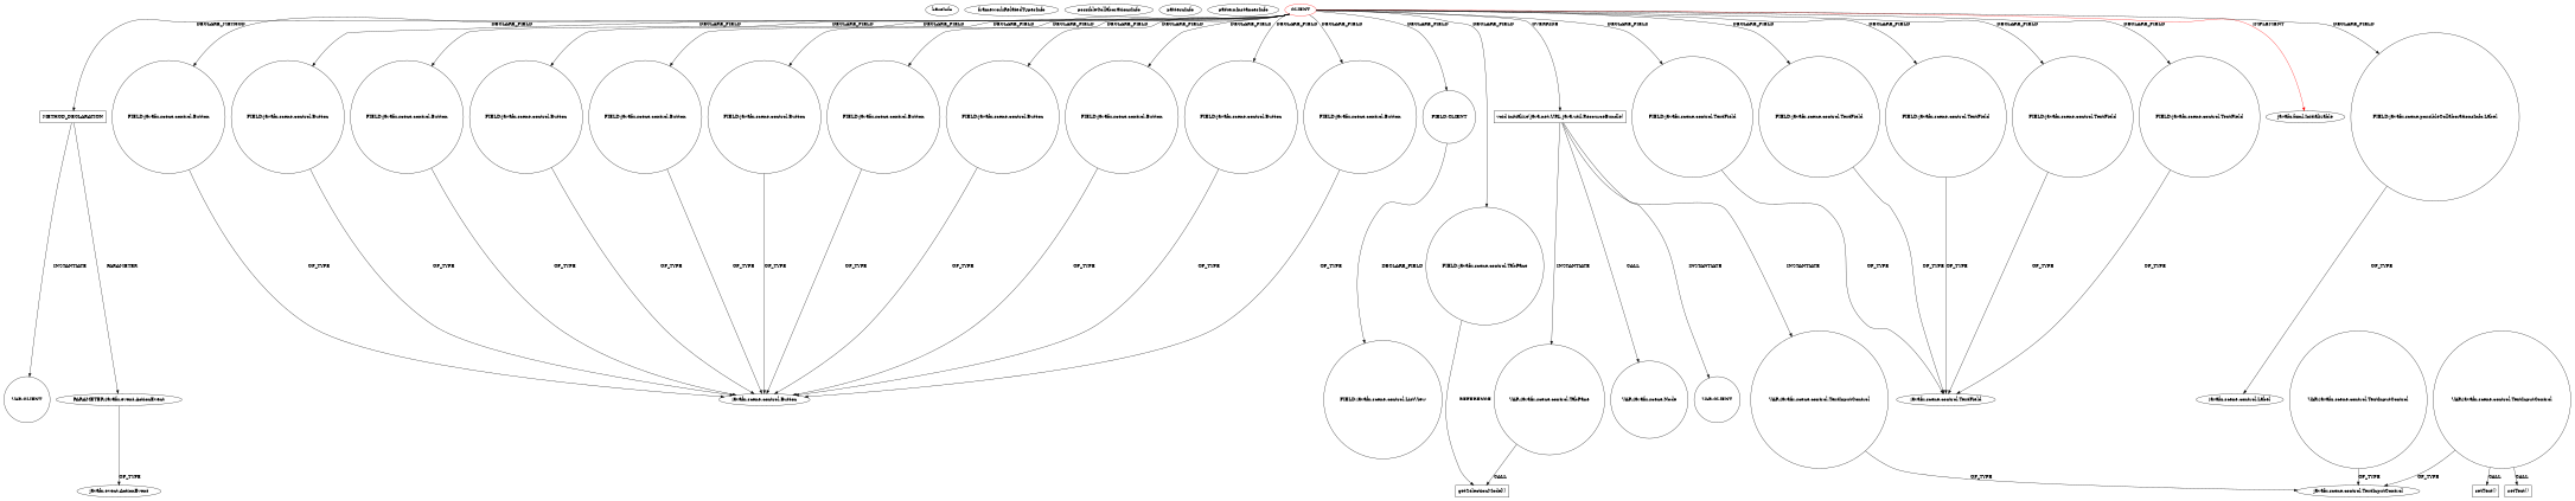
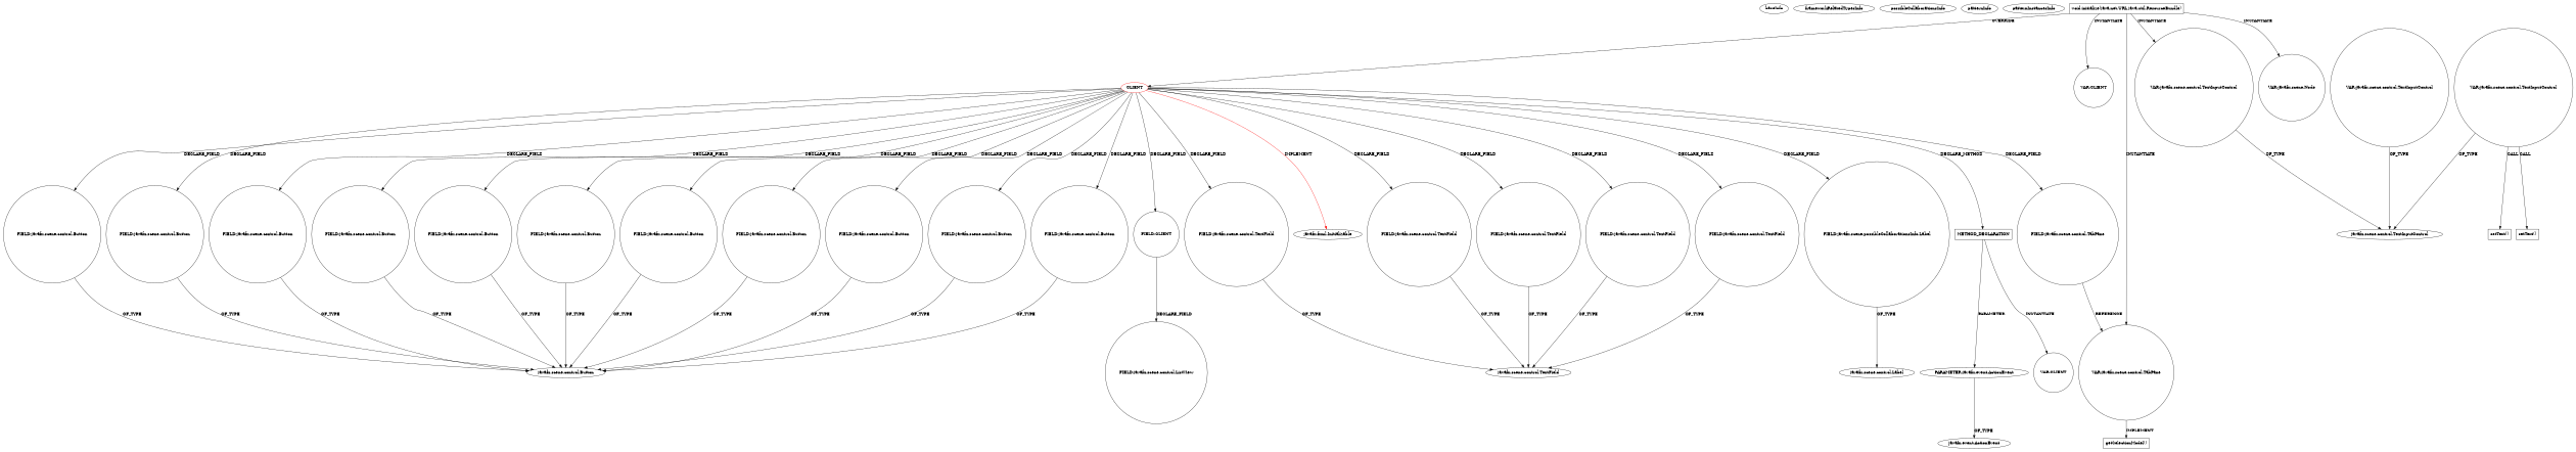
  digraph {
    node [isFrameworkType=false vertexType=FIELD_DECLARATION shape=circle]
    baseInfo [category=pattern graphId=43 isAnonymous=false possibleRelation=false isFrameworkType="" vertexType="" shape=""]
    frameworkRelatedTypesInfo [0="javafx.fxml.Initializable" isFrameworkType="" vertexType="" shape=""]
    possibleCollaborationsInfo [isFrameworkType="" vertexType="" shape=""]
    patternInfo [frequency=2.0 patternRootClient=0 isFrameworkType="" vertexType="" shape=""]
    patternInstancesInfo [0="hock323-eventManager~/hock323-eventManager/EventManager-master/src/eventManager/controller/pokerTournament/TournamentController.java~TournamentController~3009" 1="dony1990-ProsDesktop~/dony1990-ProsDesktop/ProsDesktop-master/src/nicon/NiconDesktop/guifx/NiconNavigator/NavegadorController.java~NavegadorController~2563" isFrameworkType="" vertexType="" shape=""]
    n6 [label="PARAMETER:javafx.event.ActionEvent" vertexType=PARAMETER_DECLARATION shape=""]
    n7 [label="javafx.event.ActionEvent" vertexType=FRAMEWORK_CLASS_TYPE shape=""]
    n8 [label=METHOD_DECLARATION shape=box vertexType=CLIENT_METHOD_DECLARATION]
    n9 [label="VAR:CLIENT" vertexType=VARIABLE_EXPRESION]
    n10 [color=red label=CLIENT vertexType=ROOT_CLIENT_CLASS_DECLARATION shape=""]
    n11 [label="FIELD:javafx.scene.control.Button"]
    n12 [label="FIELD:javafx.scene.control.Button"]
    n13 [label="FIELD:javafx.scene.control.Button"]
    n14 [label="FIELD:javafx.scene.control.Button"]
    n15 [label="FIELD:javafx.scene.control.Button"]
    n16 [label="FIELD:javafx.scene.control.Button"]
    n17 [label="FIELD:javafx.scene.control.Button"]
    n18 [label="FIELD:javafx.scene.control.Button"]
    n19 [label="FIELD:javafx.scene.control.Button"]
    n20 [label="FIELD:javafx.scene.control.Button"]
    n21 [label="FIELD:javafx.scene.control.Button"]
    n22 [label="FIELD:CLIENT"]
    n23 [label="void initialize(java.net.URL,java.util.ResourceBundle)" shape=box vertexType=OVERRIDING_METHOD_DECLARATION]
    n24 [label="FIELD:javafx.scene.control.TabPane"]
    n25 [label="FIELD:javafx.scene.control.TextField"]
    n26 [label="FIELD:javafx.scene.control.TextField"]
    n27 [label="FIELD:javafx.scene.control.TextField"]
    n28 [label="FIELD:javafx.scene.control.TextField"]
    n29 [label="FIELD:javafx.scene.control.TextField"]
    n30 [label="javafx.fxml.Initializable" vertexType=FRAMEWORK_INTERFACE_TYPE shape=""]
    n31 [label="FIELD:javafx.scene.possibleCollaborationsInfo.Label"]
    n32 [label="javafx.scene.control.Button" vertexType=FRAMEWORK_CLASS_TYPE shape=""]
    n33 [label="FIELD:javafx.scene.control.ListView"]
    n34 [label="VAR:CLIENT" vertexType=VARIABLE_EXPRESION]
    n35 [label="VAR:javafx.scene.control.TabPane" vertexType=VARIABLE_EXPRESION]
    n36 [label="VAR:javafx.scene.control.TextInputControl" vertexType=VARIABLE_EXPRESION]
    n37 [label="VAR:javafx.scene.Node" vertexType=VARIABLE_EXPRESION]
    n38 [label="javafx.scene.control.TextField" vertexType=FRAMEWORK_CLASS_TYPE shape=""]
    n39 [label="javafx.scene.control.Label" vertexType=FRAMEWORK_CLASS_TYPE shape=""]
    n40 [label="getSelectionModel()" shape=box vertexType=INSIDE_CALL]
    n41 [label="javafx.scene.control.TextInputControl" vertexType=FRAMEWORK_CLASS_TYPE shape=""]
    n42 [label="VAR:javafx.scene.control.TextInputControl" vertexType=VARIABLE_EXPRESION]
    n43 [label="VAR:javafx.scene.control.TextInputControl" vertexType=VARIABLE_EXPRESION]
    n44 [label="setText()" shape=box vertexType=INSIDE_CALL]
    n45 [label="setText()" shape=box vertexType=INSIDE_CALL]
    n6 -> n7 [label=OF_TYPE]
    n8 -> n6 [label=PARAMETER]
    n8 -> n9 [label=INSTANTIATE]
    n10 -> n8 [label=DECLARE_METHOD]
    n10 -> n11 [label=DECLARE_FIELD]
    n10 -> n12 [label=DECLARE_FIELD]
    n10 -> n13 [label=DECLARE_FIELD]
    n10 -> n14 [label=DECLARE_FIELD]
    n10 -> n15 [label=DECLARE_FIELD]
    n10 -> n16 [label=DECLARE_FIELD]
    n10 -> n17 [label=DECLARE_FIELD]
    n10 -> n18 [label=DECLARE_FIELD]
    n10 -> n19 [label=DECLARE_FIELD]
    n10 -> n20 [label=DECLARE_FIELD]
    n10 -> n21 [label=DECLARE_FIELD]
    n10 -> n22 [label=DECLARE_FIELD]
-   n10 -> n23 [label=OVERRIDE]
+   n23 -> n10 [label=OVERRIDE]
    n10 -> n24 [label=DECLARE_FIELD]
    n10 -> n25 [label=DECLARE_FIELD]
    n10 -> n26 [label=DECLARE_FIELD]
    n10 -> n27 [label=DECLARE_FIELD]
    n10 -> n28 [label=DECLARE_FIELD]
    n10 -> n29 [label=DECLARE_FIELD]
    n10 -> n30 [color=red label=IMPLEMENT]
    n10 -> n31 [label=DECLARE_FIELD]
    n11 -> n32 [label=OF_TYPE]
    n12 -> n32 [label=OF_TYPE]
    n13 -> n32 [label=OF_TYPE]
    n14 -> n32 [label=OF_TYPE]
    n15 -> n32 [label=OF_TYPE]
    n16 -> n32 [label=OF_TYPE]
    n17 -> n32 [label=OF_TYPE]
    n18 -> n32 [label=OF_TYPE]
    n19 -> n32 [label=OF_TYPE]
    n20 -> n32 [label=OF_TYPE]
    n21 -> n32 [label=OF_TYPE]
    n22 -> n33 [label=DECLARE_FIELD]
    n23 -> n34 [label=INSTANTIATE]
    n23 -> n35 [label=INSTANTIATE]
    n23 -> n36 [label=INSTANTIATE]
-   n23 -> n37 [label=CALL]
-   n24 -> n40 [label=REFERENCE]
+   n23 -> n37 [label=INSTANTIATE]
+   n24 -> n35 [label=REFERENCE]
    n25 -> n38 [label=OF_TYPE]
    n26 -> n38 [label=OF_TYPE]
    n27 -> n38 [label=OF_TYPE]
    n28 -> n38 [label=OF_TYPE]
    n29 -> n38 [label=OF_TYPE]
    n31 -> n39 [label=OF_TYPE]
-   n35 -> n40 [label=CALL]
+   n35 -> n40 [label=IMPLEMENT]
    n36 -> n41 [label=OF_TYPE]
    n42 -> n41 [label=OF_TYPE]
    n43 -> n41 [label=OF_TYPE]
    n43 -> n44 [label=CALL]
    n43 -> n45 [label=CALL]
  }
